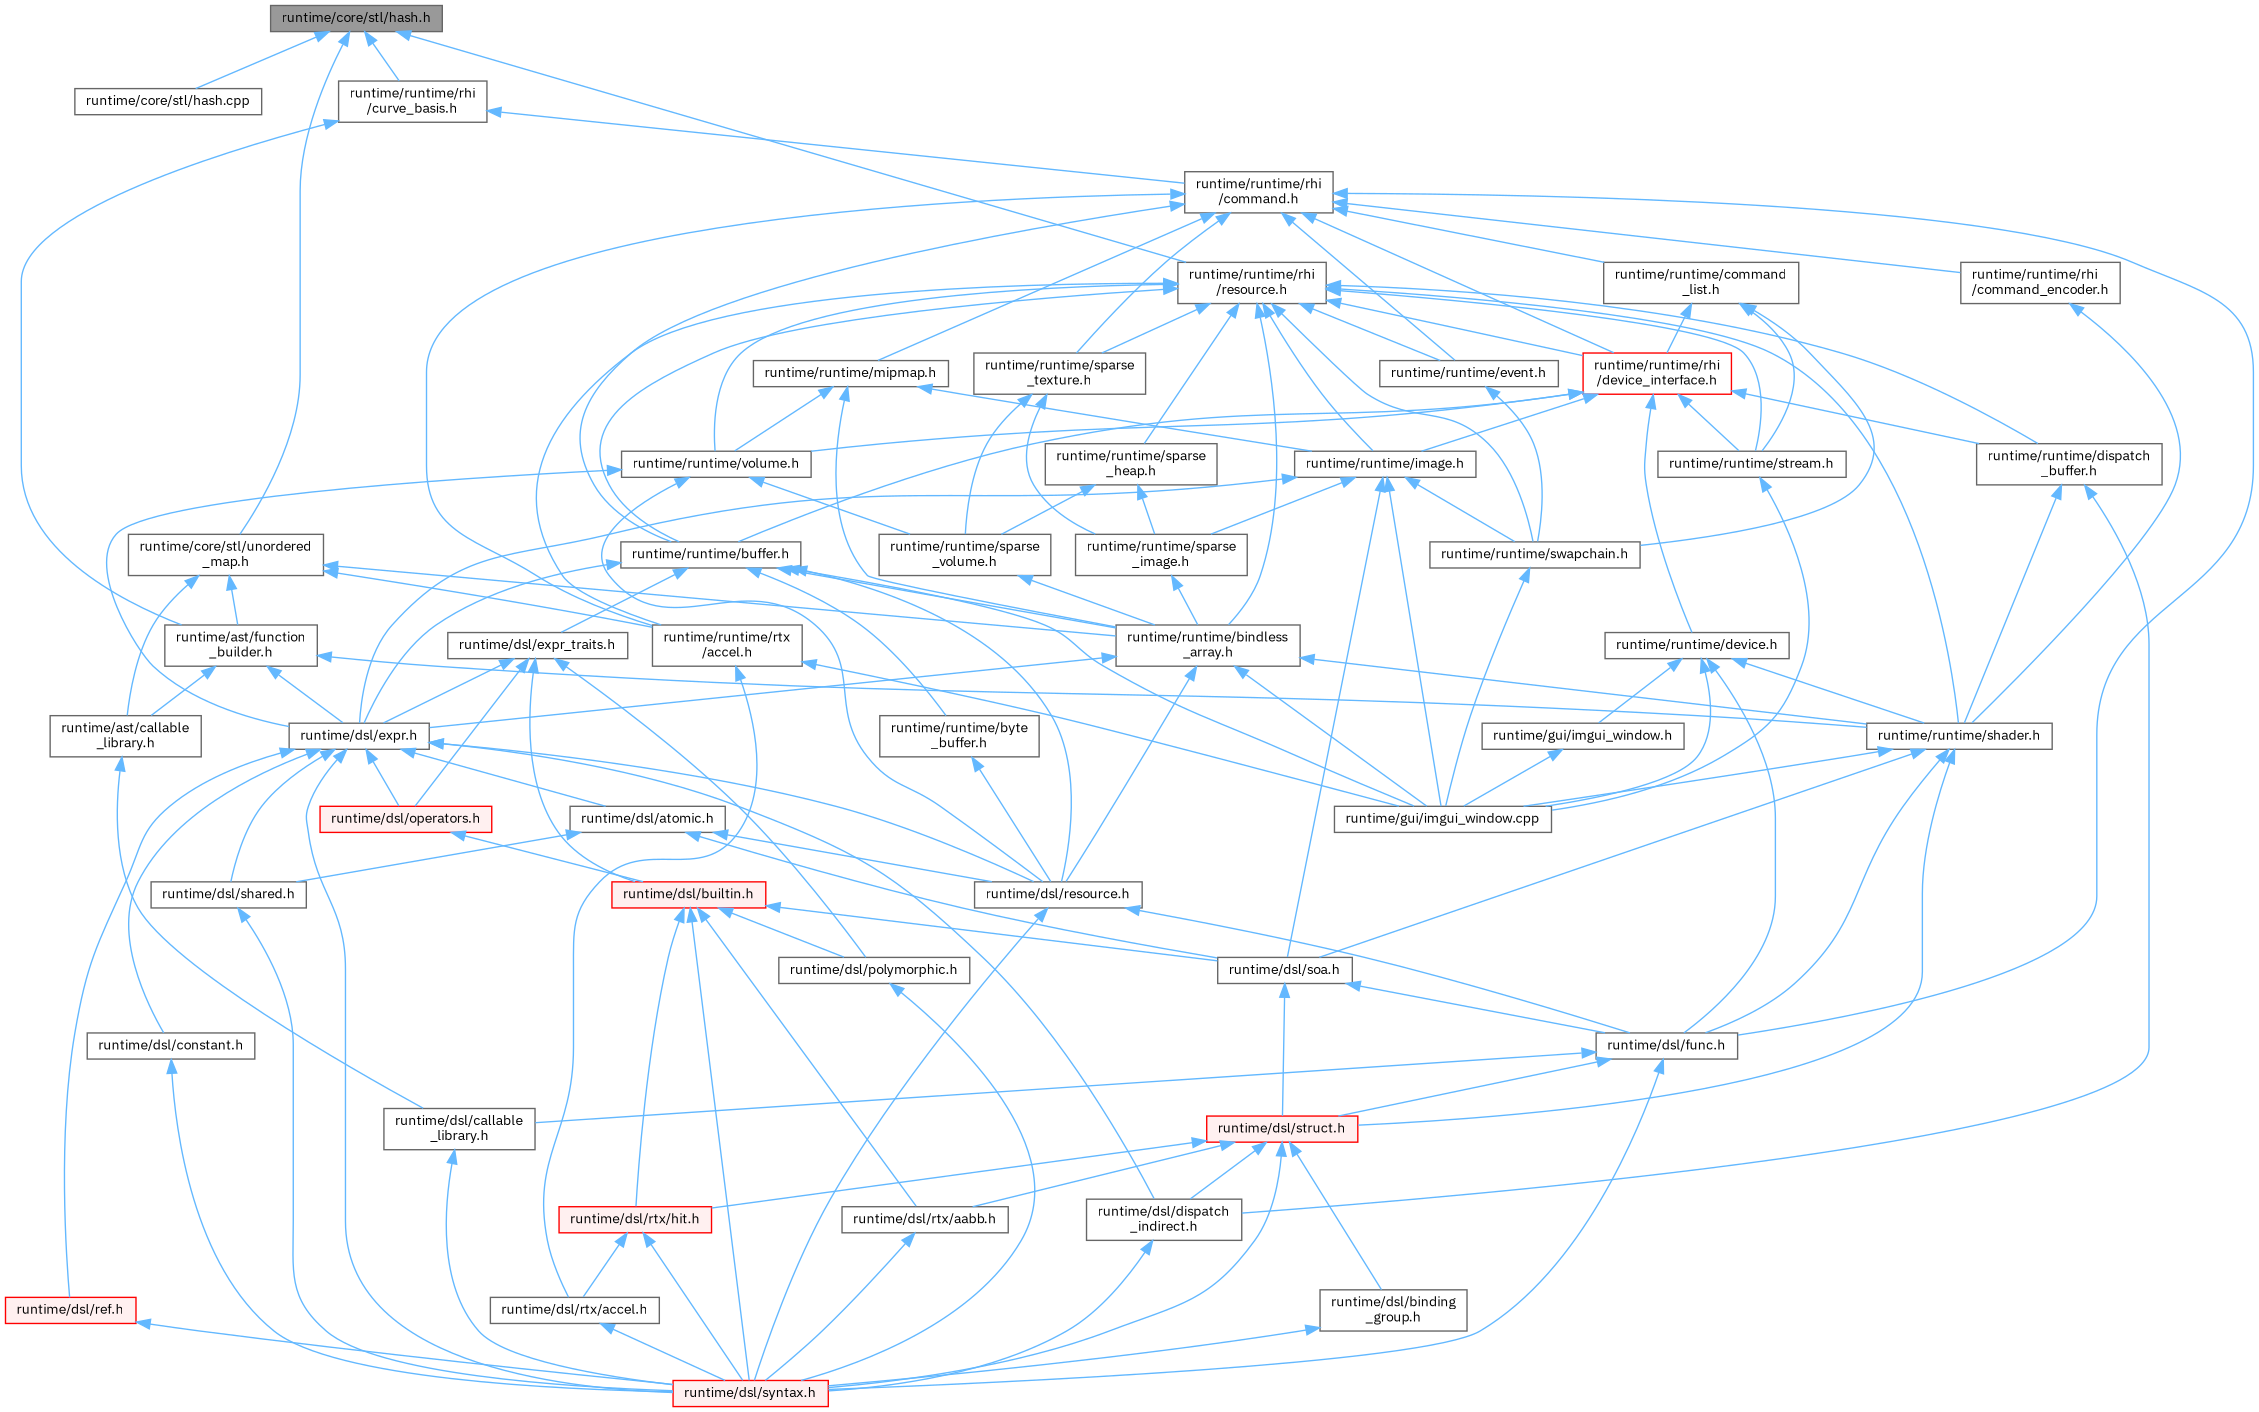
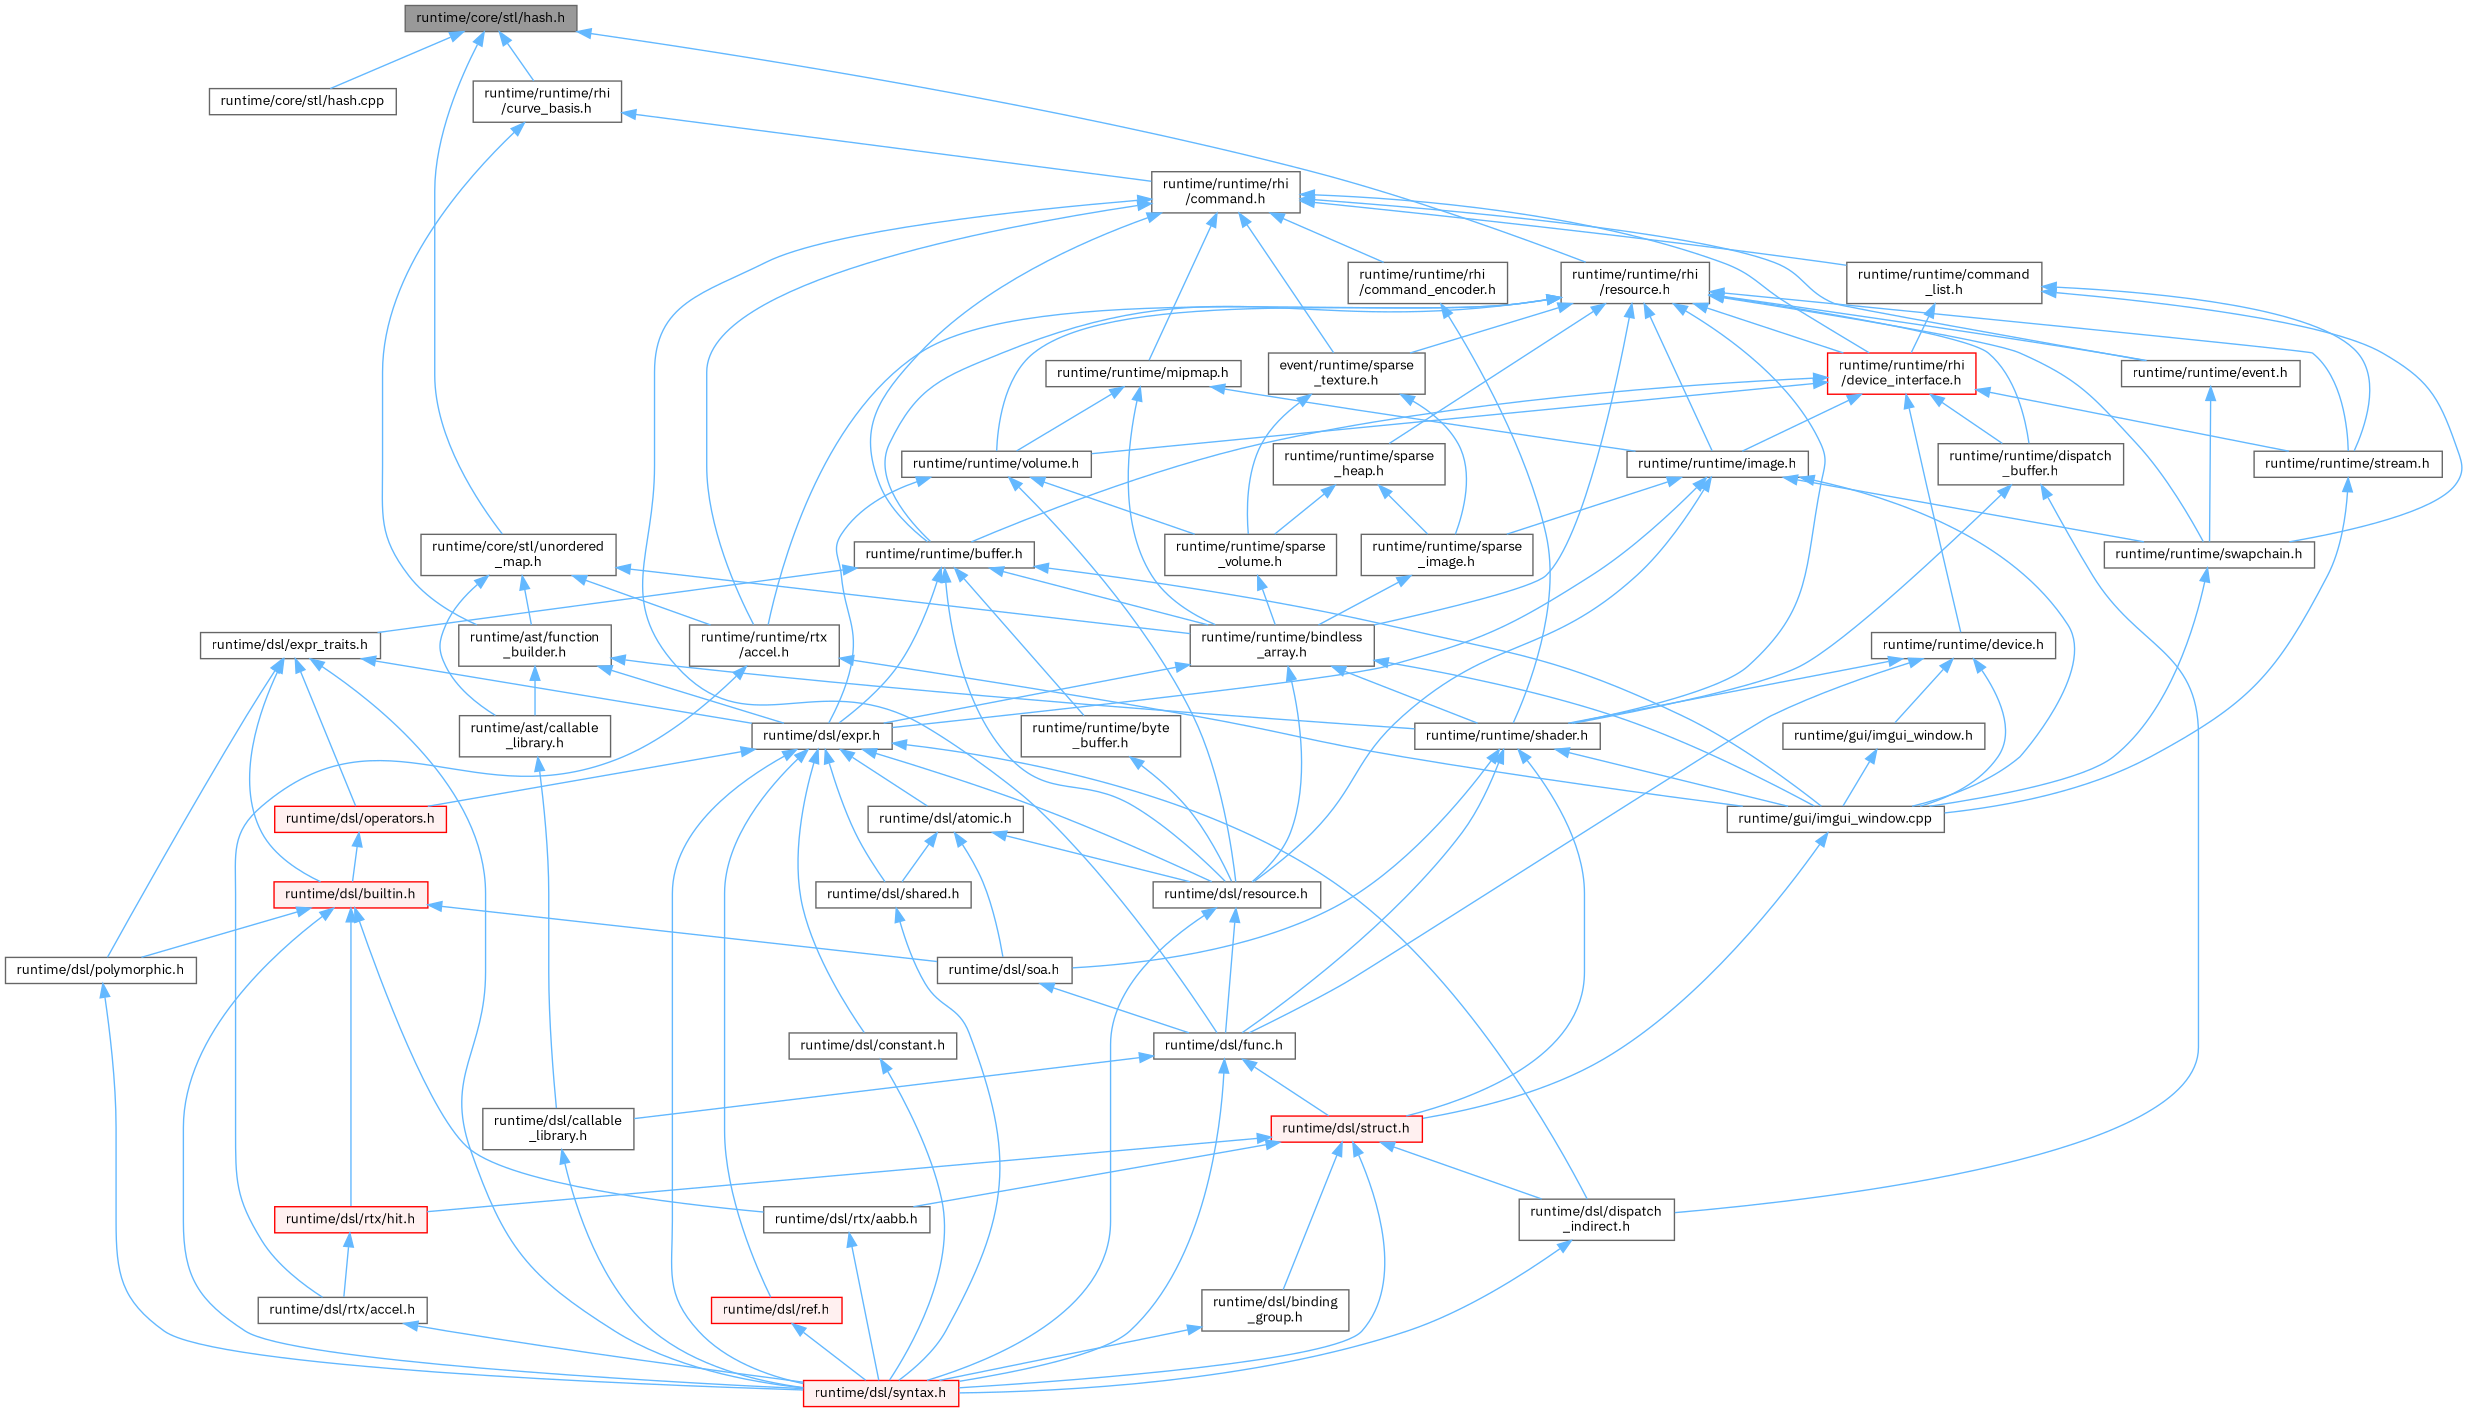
  digraph {
    fontname="IBM Plex Sans"
    node [color=grey40 fillcolor=white fontname="IBM Plex Sans" fontsize=10 shape=box style=filled]
    edge [color=steelblue1 dir=back fontname="IBM Plex Sans" fontsize=10 labelfontname=Helvetica labelfontsize=10 style=solid]
    n1 [color=gray40 fillcolor=grey60 fontcolor=black height=0.2 label="runtime/core/stl/hash.h" width=0.4]
    n2 [height=0.2 label="runtime/core/stl/hash.cpp" width=0.4]
    n3 [height=0.2 label="runtime/core/stl/unordered\l_map.h" width=0.4]
    n4 [height=0.2 label="runtime/runtime/rhi\l/curve_basis.h" width=0.4]
    n5 [height=0.2 label="runtime/runtime/rhi\l/resource.h" width=0.4]
    n6 [height=0.2 label="runtime/ast/callable\l_library.h" width=0.4]
    n7 [height=0.2 label="runtime/ast/function\l_builder.h" width=0.4]
    n8 [height=0.2 label="runtime/runtime/bindless\l_array.h" width=0.4]
    n9 [height=0.2 label="runtime/runtime/rtx\l/accel.h" width=0.4]
    n10 [height=0.2 label="runtime/runtime/rhi\l/command.h" width=0.4]
    n11 [height=0.2 label="runtime/runtime/shader.h" width=0.4]
    n12 [height=0.2 label="runtime/runtime/buffer.h" width=0.4]
    n13 [color=red height=0.2 label="runtime/runtime/rhi\l/device_interface.h" width=0.4]
    n14 [height=0.2 label="runtime/runtime/event.h" width=0.4]
-   n15 [height=0.2 label="runtime/runtime/sparse\l_texture.h" width=0.4]
+   n15 [height=0.2 label="event/runtime/sparse\l_texture.h" width=0.4]
    n16 [height=0.2 label="runtime/runtime/swapchain.h" width=0.4]
    n17 [height=0.2 label="runtime/runtime/stream.h" width=0.4]
    n18 [height=0.2 label="runtime/runtime/dispatch\l_buffer.h" width=0.4]
    n19 [height=0.2 label="runtime/runtime/image.h" width=0.4]
    n20 [height=0.2 label="runtime/runtime/volume.h" width=0.4]
    n21 [height=0.2 label="runtime/runtime/sparse\l_heap.h" width=0.4]
    n22 [height=0.2 label="runtime/dsl/callable\l_library.h" width=0.4]
    n23 [height=0.2 label="runtime/dsl/expr.h" width=0.4]
    n24 [height=0.2 label="runtime/dsl/resource.h" width=0.4]
    n25 [height=0.2 label="runtime/gui/imgui_window.cpp" width=0.4]
    n26 [height=0.2 label="runtime/dsl/rtx/accel.h" width=0.4]
    n27 [color=red fillcolor="#FFF0F0" height=0.2 label="runtime/dsl/syntax.h" width=0.4]
    n28 [height=0.2 label="runtime/dsl/atomic.h" width=0.4]
    n29 [height=0.2 label="runtime/dsl/dispatch\l_indirect.h" width=0.4]
    n30 [height=0.2 label="runtime/dsl/shared.h" width=0.4]
    n31 [height=0.2 label="runtime/dsl/constant.h" width=0.4]
    n32 [color=red fillcolor="#FFF0F0" height=0.2 label="runtime/dsl/operators.h" width=0.4]
    n33 [color=red fillcolor="#FFF0F0" height=0.2 label="runtime/dsl/ref.h" width=0.4]
    n34 [height=0.2 label="runtime/dsl/soa.h" width=0.4]
    n35 [height=0.2 label="runtime/dsl/func.h" width=0.4]
    n36 [color=red fillcolor="#FFF0F0" height=0.2 label="runtime/dsl/struct.h" width=0.4]
    n37 [color=red fillcolor="#FFF0F0" height=0.2 label="runtime/dsl/builtin.h" width=0.4]
    n38 [height=0.2 label="runtime/dsl/binding\l_group.h" width=0.4]
    n39 [height=0.2 label="runtime/dsl/rtx/aabb.h" width=0.4]
    n40 [color=red fillcolor="#FFF0F0" height=0.2 label="runtime/dsl/rtx/hit.h" width=0.4]
    n41 [height=0.2 label="runtime/dsl/polymorphic.h" width=0.4]
    n42 [height=0.2 label="runtime/runtime/command\l_list.h" width=0.4]
    n43 [height=0.2 label="runtime/runtime/mipmap.h" width=0.4]
    n44 [height=0.2 label="runtime/runtime/rhi\l/command_encoder.h" width=0.4]
    n45 [height=0.2 label="runtime/dsl/expr_traits.h" width=0.4]
    n46 [height=0.2 label="runtime/runtime/byte\l_buffer.h" width=0.4]
    n47 [height=0.2 label="runtime/runtime/device.h" width=0.4]
    n48 [height=0.2 label="runtime/runtime/sparse\l_image.h" width=0.4]
    n49 [height=0.2 label="runtime/runtime/sparse\l_volume.h" width=0.4]
    n50 [height=0.2 label="runtime/gui/imgui_window.h" width=0.4]
    n1 -> n2
    n1 -> n3
    n1 -> n4
    n1 -> n5
    n3 -> n6
    n3 -> n7
    n3 -> n8
    n3 -> n9
    n4 -> n7
    n4 -> n10
    n5 -> n8
    n5 -> n9
    n5 -> n11
    n5 -> n12
    n5 -> n13
    n5 -> n14
    n5 -> n15
    n5 -> n16
    n5 -> n17
    n5 -> n18
    n5 -> n19
    n5 -> n20
    n5 -> n21
    n6 -> n22
    n7 -> n6
    n7 -> n11
    n7 -> n23
    n8 -> n11
    n8 -> n23
    n8 -> n24
    n8 -> n25
    n9 -> n25
    n9 -> n26
    n10 -> n9
    n10 -> n12
    n10 -> n13
    n10 -> n14
    n10 -> n15
    n10 -> n35
    n10 -> n42
    n10 -> n43
    n10 -> n44
    n11 -> n25
    n11 -> n34
    n11 -> n35
    n11 -> n36
    n12 -> n8
    n12 -> n23
    n12 -> n24
    n12 -> n25
    n12 -> n45
    n12 -> n46
    n13 -> n12
    n13 -> n17
    n13 -> n18
    n13 -> n19
    n13 -> n20
    n13 -> n47
    n14 -> n16
    n15 -> n48
    n15 -> n49
    n16 -> n25
    n17 -> n25
    n18 -> n11
    n18 -> n29
    n19 -> n16
    n19 -> n23
-   n19 -> n34
+   n19 -> n24
    n19 -> n25
    n19 -> n48
    n20 -> n23
    n20 -> n24
    n20 -> n49
    n21 -> n48
    n21 -> n49
    n22 -> n27
    n23 -> n24
    n23 -> n27
    n23 -> n28
    n23 -> n29
    n23 -> n30
    n23 -> n31
    n23 -> n32
    n23 -> n33
    n24 -> n27
    n24 -> n35
    n26 -> n27
    n28 -> n24
    n28 -> n30
    n28 -> n34
    n29 -> n27
    n30 -> n27
    n31 -> n27
    n32 -> n37
    n33 -> n27
    n34 -> n35
-   n34 -> n36
+   n25 -> n36
    n35 -> n22
    n35 -> n27
    n35 -> n36
    n36 -> n27
    n36 -> n29
    n36 -> n38
    n36 -> n39
    n36 -> n40
    n37 -> n27
    n37 -> n34
    n37 -> n39
    n37 -> n40
    n37 -> n41
    n38 -> n27
    n39 -> n27
    n40 -> n26
-   n40 -> n27
+   n45 -> n27
    n41 -> n27
    n42 -> n13
    n42 -> n16
    n42 -> n17
    n43 -> n8
    n43 -> n19
    n43 -> n20
    n44 -> n11
    n45 -> n23
    n45 -> n32
    n45 -> n37
    n45 -> n41
    n46 -> n24
    n47 -> n11
    n47 -> n25
    n47 -> n35
    n47 -> n50
    n48 -> n8
    n49 -> n8
    n50 -> n25
  }
